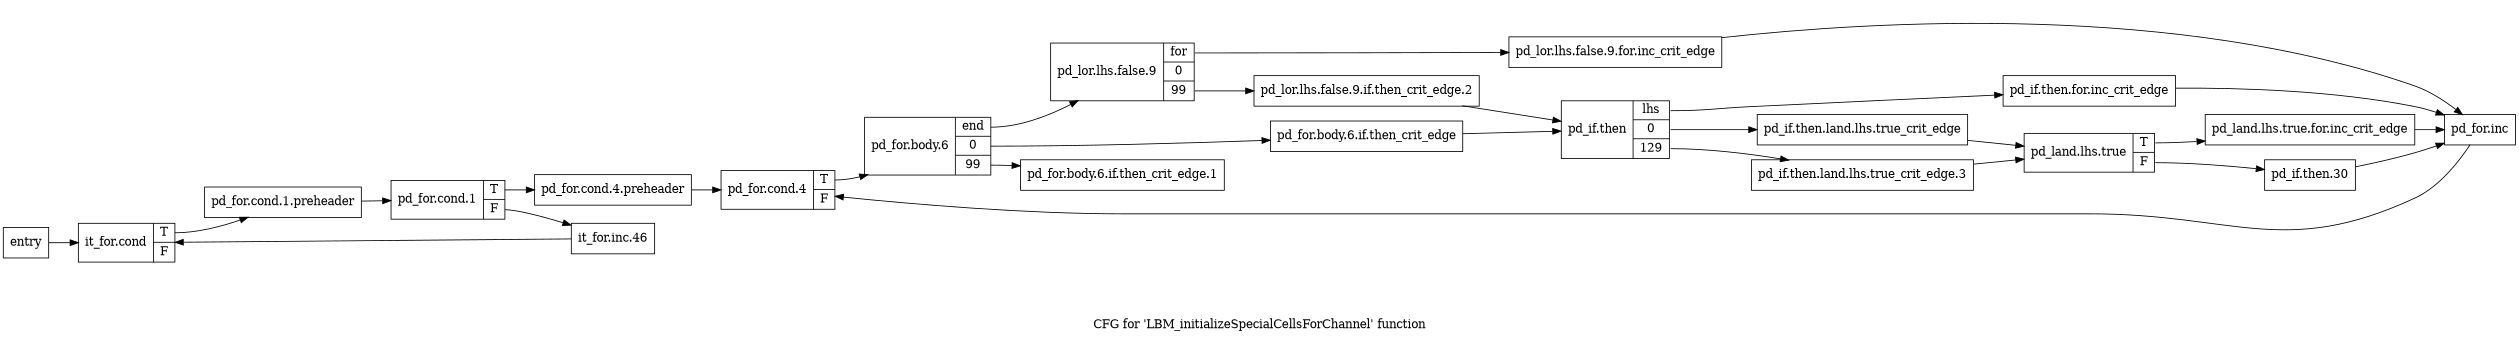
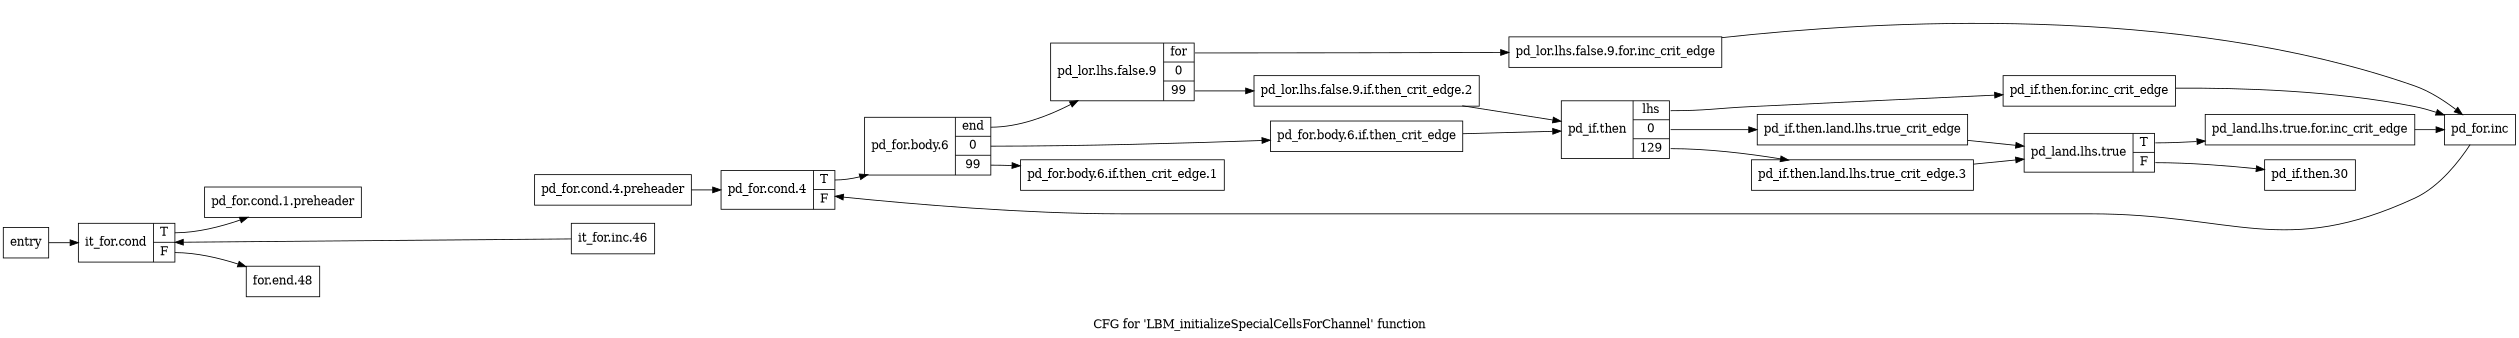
  digraph {
    label="CFG for 'LBM_initializeSpecialCellsForChannel' function"
    rankdir=LR
    node [shape=record]
    n1 [label="{entry}"]
    n2 [label="{it_for.cond|{<s0>T|<s1>F}}"]
    n3 [label="{pd_for.cond.1.preheader}"]
-   n5 [label="{pd_for.cond.1|{<s0>T|<s1>F}}"]
+   n4 [label="{for.end.48}"]
    n6 [label="{pd_for.cond.4.preheader}"]
    n7 [label="{it_for.inc.46}"]
    n8 [label="{pd_for.cond.4|{<s0>T|<s1>F}}"]
    n9 [label="{pd_for.body.6|{<s0>end|<s1>0|<s2>99}}"]
    n10 [label="{pd_lor.lhs.false.9|{<s0>for|<s1>0|<s2>99}}"]
    n11 [label="{pd_for.body.6.if.then_crit_edge}"]
    n12 [label="{pd_for.body.6.if.then_crit_edge.1}"]
    n13 [label="{pd_lor.lhs.false.9.for.inc_crit_edge}"]
    n14 [label="{pd_lor.lhs.false.9.if.then_crit_edge.2}"]
    n15 [label="{pd_if.then|{<s0>lhs|<s1>0|<s2>129}}"]
    n16 [label="{pd_for.inc}"]
    n17 [label="{pd_if.then.for.inc_crit_edge}"]
    n18 [label="{pd_if.then.land.lhs.true_crit_edge}"]
    n19 [label="{pd_if.then.land.lhs.true_crit_edge.3}"]
    n20 [label="{pd_land.lhs.true|{<s0>T|<s1>F}}"]
    n21 [label="{pd_land.lhs.true.for.inc_crit_edge}"]
    n22 [label="{pd_if.then.30}"]
    n1 -> n2
    n2 -> n3 [tailport=s0]
-   n3 -> n5
-   n5 -> n6 [tailport=s0]
-   n5 -> n7 [tailport=s1]
+   n2 -> n4 [tailport=s1]
    n6 -> n8
    n7 -> n2
    n8 -> n9 [tailport=s0]
    n9 -> n10 [tailport=s0]
    n9 -> n11 [tailport=s1]
    n9 -> n12 [tailport=s2]
    n10 -> n13 [tailport=s0]
    n10 -> n14 [tailport=s2]
    n11 -> n15
    n13 -> n16
    n14 -> n15
    n15 -> n17 [tailport=s0]
    n15 -> n18 [tailport=s1]
    n15 -> n19 [tailport=s2]
    n16 -> n8
    n17 -> n16
    n18 -> n20
    n19 -> n20
    n20 -> n21 [tailport=s0]
    n20 -> n22 [tailport=s1]
    n21 -> n16
-   n22 -> n16
  }
